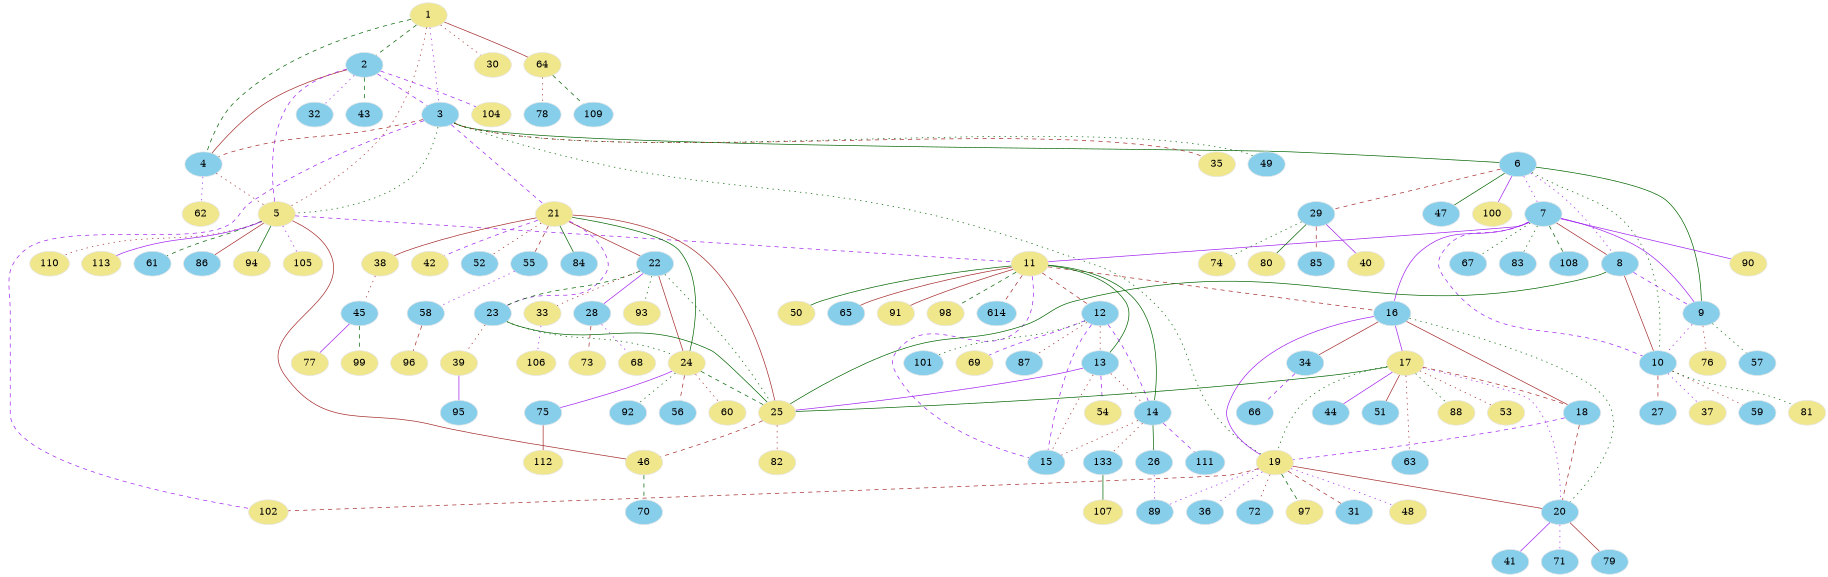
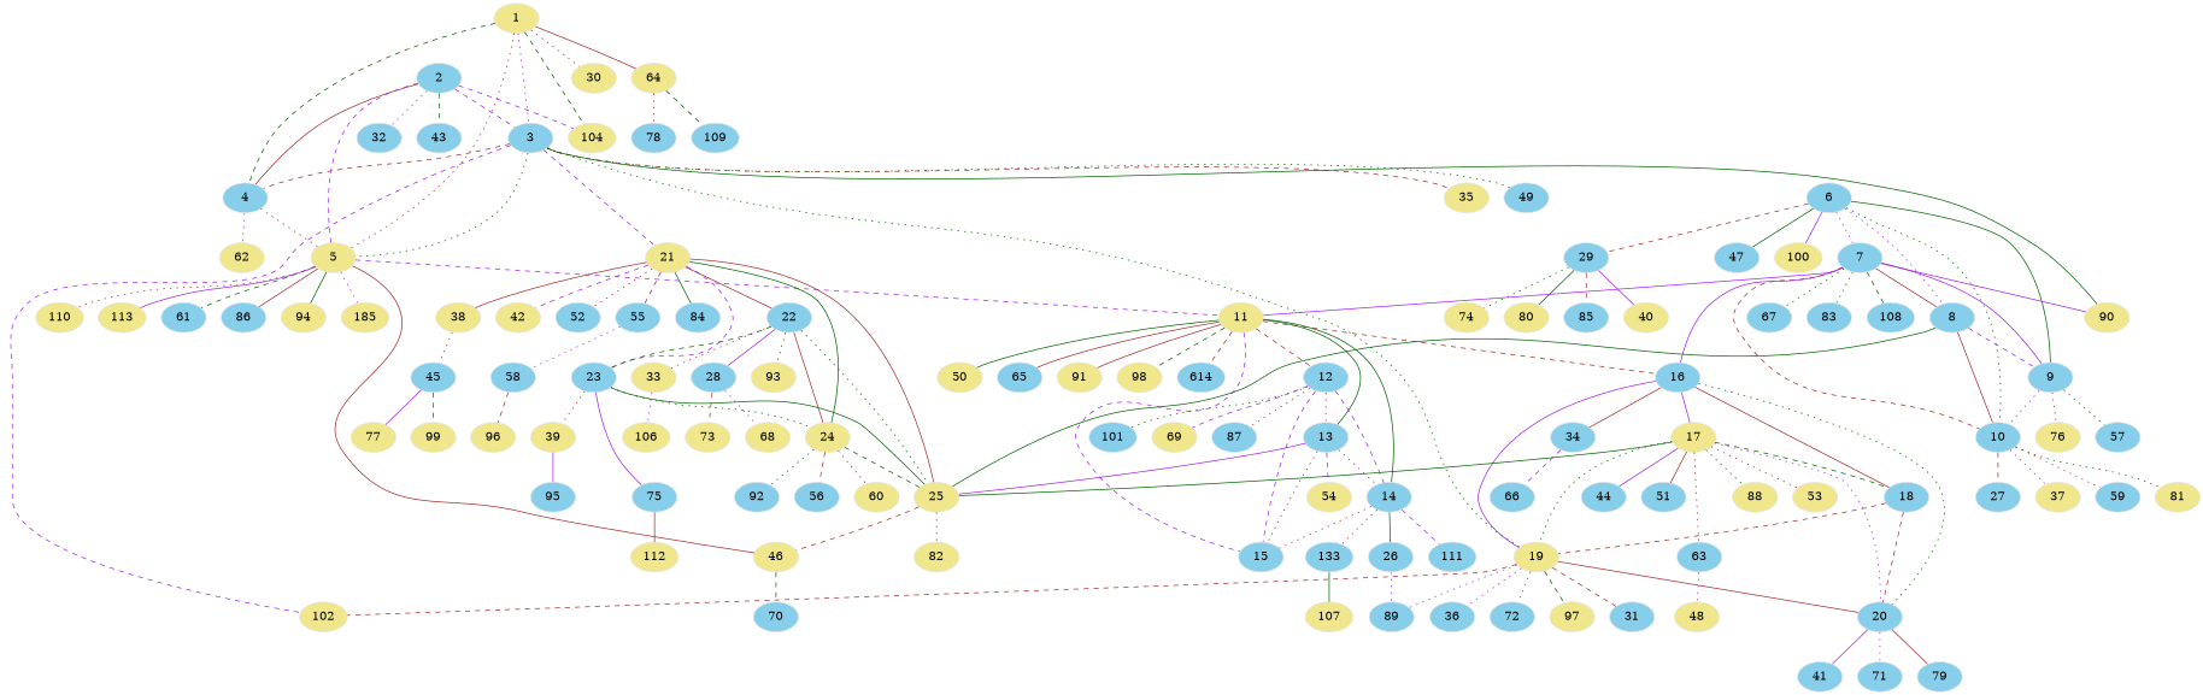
  graph {
    node [color=gray90 fillcolor=skyblue style=filled]
    edge [color=brown style=dotted]
    1 [fillcolor=khaki]
    2
    3
    4
    5 [fillcolor=khaki]
    30 [fillcolor=khaki]
    64 [fillcolor=khaki]
    32
    43
    104 [fillcolor=khaki]
    6
    19 [fillcolor=khaki]
    21 [fillcolor=khaki]
    35 [fillcolor=khaki]
    49
    102 [fillcolor=khaki]
    62 [fillcolor=khaki]
    11 [fillcolor=khaki]
    46 [fillcolor=khaki]
    61
    86
    94 [fillcolor=khaki]
-   105 [fillcolor=khaki]
+   105 [fillcolor=khaki label=185]
    110 [fillcolor=khaki]
    113 [fillcolor=khaki]
    78
    109
    7
    8
    9
    10
    29
    47
    100 [fillcolor=khaki]
    20
    31
    36
    48 [fillcolor=khaki]
    72
    89
    97 [fillcolor=khaki]
    25 [fillcolor=khaki]
    22
    23
    24 [fillcolor=khaki]
    38 [fillcolor=khaki]
    42 [fillcolor=khaki]
    52
    55
    84
    16
    12
    13
    14
    15
    50 [fillcolor=khaki]
    65
    91 [fillcolor=khaki]
    98 [fillcolor=khaki]
    n60 [label=614]
    70
    67
    83
    90 [fillcolor=khaki]
    108
    57
    76 [fillcolor=khaki]
    27
    37 [fillcolor=khaki]
    59
    81 [fillcolor=khaki]
    40 [fillcolor=khaki]
    74 [fillcolor=khaki]
    80 [fillcolor=khaki]
    85
    17 [fillcolor=khaki]
    18
    34
    82 [fillcolor=khaki]
    69 [fillcolor=khaki]
    87
    101
    54 [fillcolor=khaki]
    26
    n85 [label=133]
    111
    107 [fillcolor=khaki]
    44
    51
    53 [fillcolor=khaki]
    63
    88 [fillcolor=khaki]
    41
    71
    79
    66
    28
    33 [fillcolor=khaki]
    93 [fillcolor=khaki]
    39 [fillcolor=khaki]
    75
    56
    60 [fillcolor=khaki]
    92
    45
    58
    68 [fillcolor=khaki]
    73 [fillcolor=khaki]
    106 [fillcolor=khaki]
    95
    112 [fillcolor=khaki]
    77 [fillcolor=khaki]
    99 [fillcolor=khaki]
    96 [fillcolor=khaki]
-   1 -- 2 [color=darkgreen style=dashed]
+   1 -- 104 [color=darkgreen style=dashed]
    1 -- 3 [color=purple]
    1 -- 4 [color=darkgreen style=dashed]
    1 -- 5
    1 -- 30
    1 -- 64 [style=solid]
    2 -- 3 [color=purple style=dashed]
    2 -- 4 [style=solid]
    2 -- 5 [color=purple style=dashed]
    2 -- 32 [color=purple]
    2 -- 43 [color=darkgreen style=dashed]
    2 -- 104 [color=purple style=dashed]
    3 -- 4 [style=dashed]
    3 -- 5 [color=darkgreen]
-   3 -- 6 [color=darkgreen style=solid]
+   3 -- 90 [color=darkgreen style=solid]
    3 -- 19 [color=darkgreen]
    3 -- 21 [color=purple style=dashed]
    3 -- 35 [style=dashed]
    3 -- 49 [color=darkgreen]
    3 -- 102 [color=purple style=dashed]
    4 -- 5
    4 -- 62 [color=purple]
    5 -- 11 [color=purple style=dashed]
    5 -- 46 [style=solid]
    5 -- 61 [color=darkgreen style=dashed]
    5 -- 86 [style=solid]
    5 -- 94 [color=darkgreen style=solid]
    5 -- 105 [color=purple]
    5 -- 110
    5 -- 113 [color=purple style=solid]
    64 -- 78
    64 -- 109 [color=darkgreen style=dashed]
    6 -- 7 [color=purple]
    6 -- 8 [color=purple]
    6 -- 9 [color=darkgreen style=solid]
    6 -- 10 [color=darkgreen]
    6 -- 29 [style=dashed]
    6 -- 47 [color=darkgreen style=solid]
    6 -- 100 [color=purple style=solid]
    19 -- 102 [style=dashed]
    19 -- 20 [style=solid]
    19 -- 31 [style=dashed]
    19 -- 36 [color=purple]
-   19 -- 48 [color=purple]
+   63 -- 48 [color=purple]
    19 -- 72
    19 -- 89 [color=purple]
    19 -- 97 [color=darkgreen style=dashed]
    21 -- 25 [style=solid]
    21 -- 22 [style=solid]
    21 -- 23 [color=purple style=dashed]
    21 -- 24 [color=darkgreen style=solid]
    21 -- 38 [style=solid]
    21 -- 42 [color=purple style=dashed]
    21 -- 52
    21 -- 55 [style=dashed]
    21 -- 84 [color=darkgreen style=solid]
    11 -- 16 [style=dashed]
    11 -- 12 [style=dashed]
    11 -- 13 [color=darkgreen style=solid]
    11 -- 14 [color=darkgreen style=solid]
    11 -- 15 [color=purple style=dashed]
    11 -- 50 [color=darkgreen style=solid]
    11 -- 65 [style=solid]
    11 -- 91 [style=solid]
    11 -- 98 [color=darkgreen style=dashed]
    11 -- n60 [style=dashed]
    46 -- 70 [color=darkgreen style=dashed]
    7 -- 11 [color=purple style=solid]
    7 -- 8 [style=solid]
    7 -- 9 [color=purple style=solid]
-   7 -- 10 [color=purple style=dashed]
+   7 -- 10 [style=dashed]
    7 -- 16 [color=purple style=solid]
    7 -- 67 [color=darkgreen]
    7 -- 83 [color=darkgreen]
    7 -- 90 [color=purple style=solid]
    7 -- 108 [color=darkgreen style=dashed]
    8 -- 9 [color=purple style=dashed]
    8 -- 10 [style=solid]
    8 -- 25 [color=darkgreen style=solid]
    9 -- 10 [color=purple]
    9 -- 57 [color=darkgreen]
    9 -- 76
    10 -- 27 [style=dashed]
    10 -- 37 [color=purple]
    10 -- 59
    10 -- 81 [color=darkgreen]
    29 -- 40 [color=purple style=solid]
    29 -- 74 [color=darkgreen]
    29 -- 80 [color=darkgreen style=solid]
    29 -- 85 [style=dashed]
    20 -- 41 [color=purple style=solid]
    20 -- 71 [color=purple]
    20 -- 79 [style=solid]
    25 -- 46 [style=dashed]
    25 -- 82
    22 -- 25 [color=darkgreen]
    22 -- 23 [color=darkgreen style=dashed]
    22 -- 24 [style=solid]
    22 -- 28 [color=purple style=solid]
    22 -- 33
    22 -- 93 [color=darkgreen]
    23 -- 25 [color=darkgreen style=solid]
    23 -- 24 [color=darkgreen]
    23 -- 39
-   24 -- 75 [color=purple style=solid]
+   23 -- 75 [color=purple style=solid]
    24 -- 25 [color=darkgreen style=dashed]
    24 -- 56 [style=dashed]
    24 -- 60
    24 -- 92 [color=darkgreen]
    38 -- 45
    55 -- 58 [color=purple]
    16 -- 19 [color=purple style=solid]
    16 -- 20 [color=darkgreen]
    16 -- 17 [color=purple style=solid]
    16 -- 18 [style=solid]
    16 -- 34 [style=solid]
    12 -- 13
    12 -- 14 [color=purple style=dashed]
    12 -- 15 [color=purple style=dashed]
    12 -- 69 [color=purple style=dashed]
    12 -- 87
    12 -- 101 [color=darkgreen]
    13 -- 25 [color=purple style=solid]
    13 -- 14
    13 -- 15
    13 -- 54 [color=purple style=dashed]
    14 -- 15
    14 -- 26 [color=darkgreen style=solid]
    14 -- n85
    14 -- 111 [color=purple style=dashed]
    17 -- 19 [color=darkgreen]
    17 -- 20 [color=purple]
    17 -- 25 [color=darkgreen style=solid]
-   17 -- 18 [style=dashed]
+   17 -- 18 [color=darkgreen style=dashed]
    17 -- 44 [color=purple style=solid]
    17 -- 51 [style=solid]
    17 -- 53
    17 -- 63
    17 -- 88 [color=darkgreen]
-   18 -- 19 [color=purple style=dashed]
+   18 -- 19 [style=dashed]
    18 -- 20 [style=dashed]
    34 -- 66 [color=purple style=dashed]
    26 -- 89 [color=purple]
    n85 -- 107 [color=darkgreen style=solid]
    28 -- 68 [color=purple]
    28 -- 73 [style=dashed]
    33 -- 106 [color=purple]
    39 -- 95 [color=purple style=solid]
    75 -- 112 [style=solid]
    45 -- 77 [color=purple style=solid]
    45 -- 99 [color=darkgreen style=dashed]
    58 -- 96 [style=dashed]
  }
